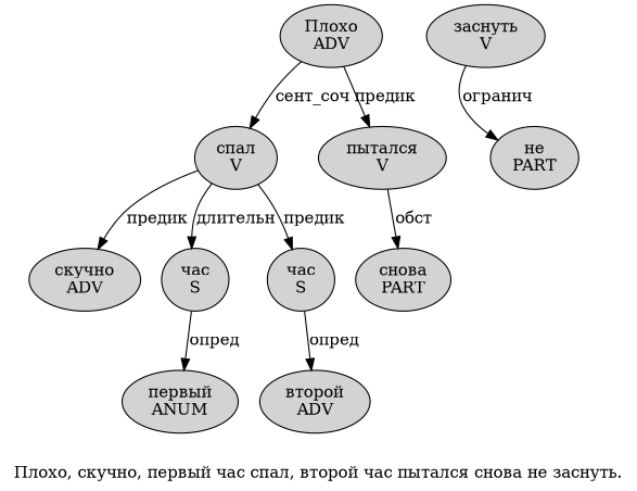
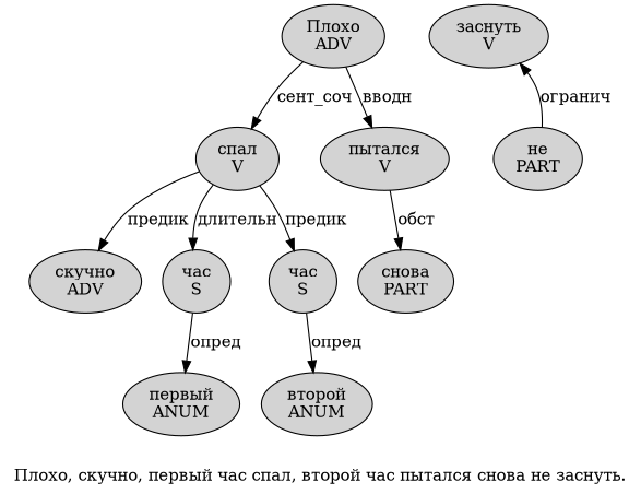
  digraph {
    label="Плохо, скучно, первый час спал, второй час пытался снова не заснуть."
    node [fillcolor=lightgray penwidth=1 shape=ellipse style=filled]
    n1 [label="Плохо\nADV"]
    n2 [label="спал\nV"]
    n3 [label="пытался\nV"]
    n4 [label="скучно\nADV"]
    n5 [label="час\nS"]
    n6 [label="час\nS"]
    n7 [label="снова\nPART"]
    n8 [label="первый\nANUM"]
-   n9 [label="второй\nADV"]
+   n9 [label="второй\nANUM"]
    n10 [label="заснуть\nV"]
    n11 [label="не\nPART"]
    n1 -> n2 [label="сент_соч"]
-   n1 -> n3 [label="предик"]
+   n1 -> n3 [label="вводн"]
    n2 -> n4 [label="предик"]
    n2 -> n5 [label="длительн"]
    n2 -> n6 [label="предик"]
    n3 -> n7 [label="обст"]
    n5 -> n8 [label="опред"]
    n6 -> n9 [label="опред"]
-   n10 -> n11 [label="огранич"]
+   n11 -> n10 [label="огранич"]
  }
